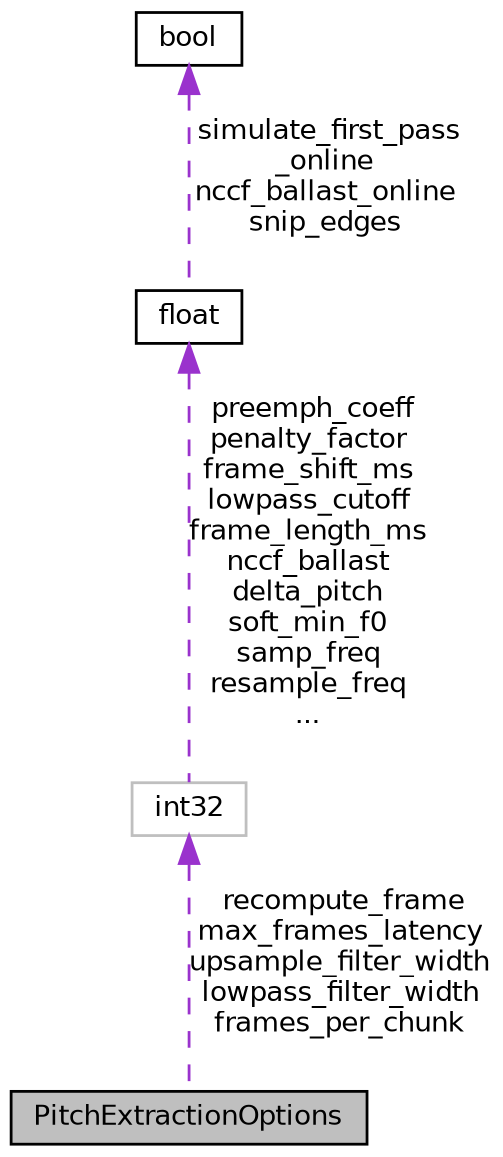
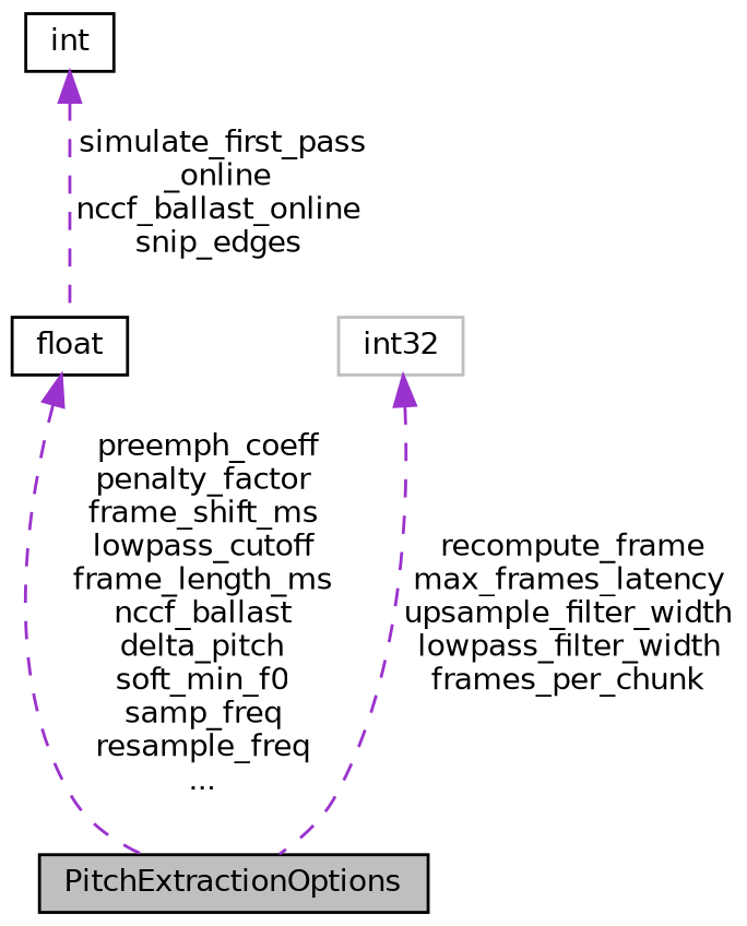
  digraph {
    node [color=black fillcolor=white fontname=Helvetica fontsize=10 shape=record style=filled]
    edge [color=darkorchid3 dir=back fontname=Helvetica fontsize=10 labelfontname=Helvetica labelfontsize=10 style=dashed]
    n1 [fillcolor=grey75 fontcolor=black height=0.2 label=PitchExtractionOptions width=0.4]
    n2 [height=0.2 label=float width=0.4]
-   n3 [height=0.2 label=bool width=0.4]
+   n3 [height=0.2 label=int width=0.4]
    n4 [color=grey75 height=0.2 label=int32 width=0.4]
-   n2 -> n4 [label=" preemph_coeff\npenalty_factor\nframe_shift_ms\nlowpass_cutoff\nframe_length_ms\nnccf_ballast\ndelta_pitch\nsoft_min_f0\nsamp_freq\nresample_freq\n..."]
+   n2 -> n1 [label=" preemph_coeff\npenalty_factor\nframe_shift_ms\nlowpass_cutoff\nframe_length_ms\nnccf_ballast\ndelta_pitch\nsoft_min_f0\nsamp_freq\nresample_freq\n..."]
    n3 -> n2 [label=" simulate_first_pass\l_online\nnccf_ballast_online\nsnip_edges"]
    n4 -> n1 [label=" recompute_frame\nmax_frames_latency\nupsample_filter_width\nlowpass_filter_width\nframes_per_chunk"]
  }
